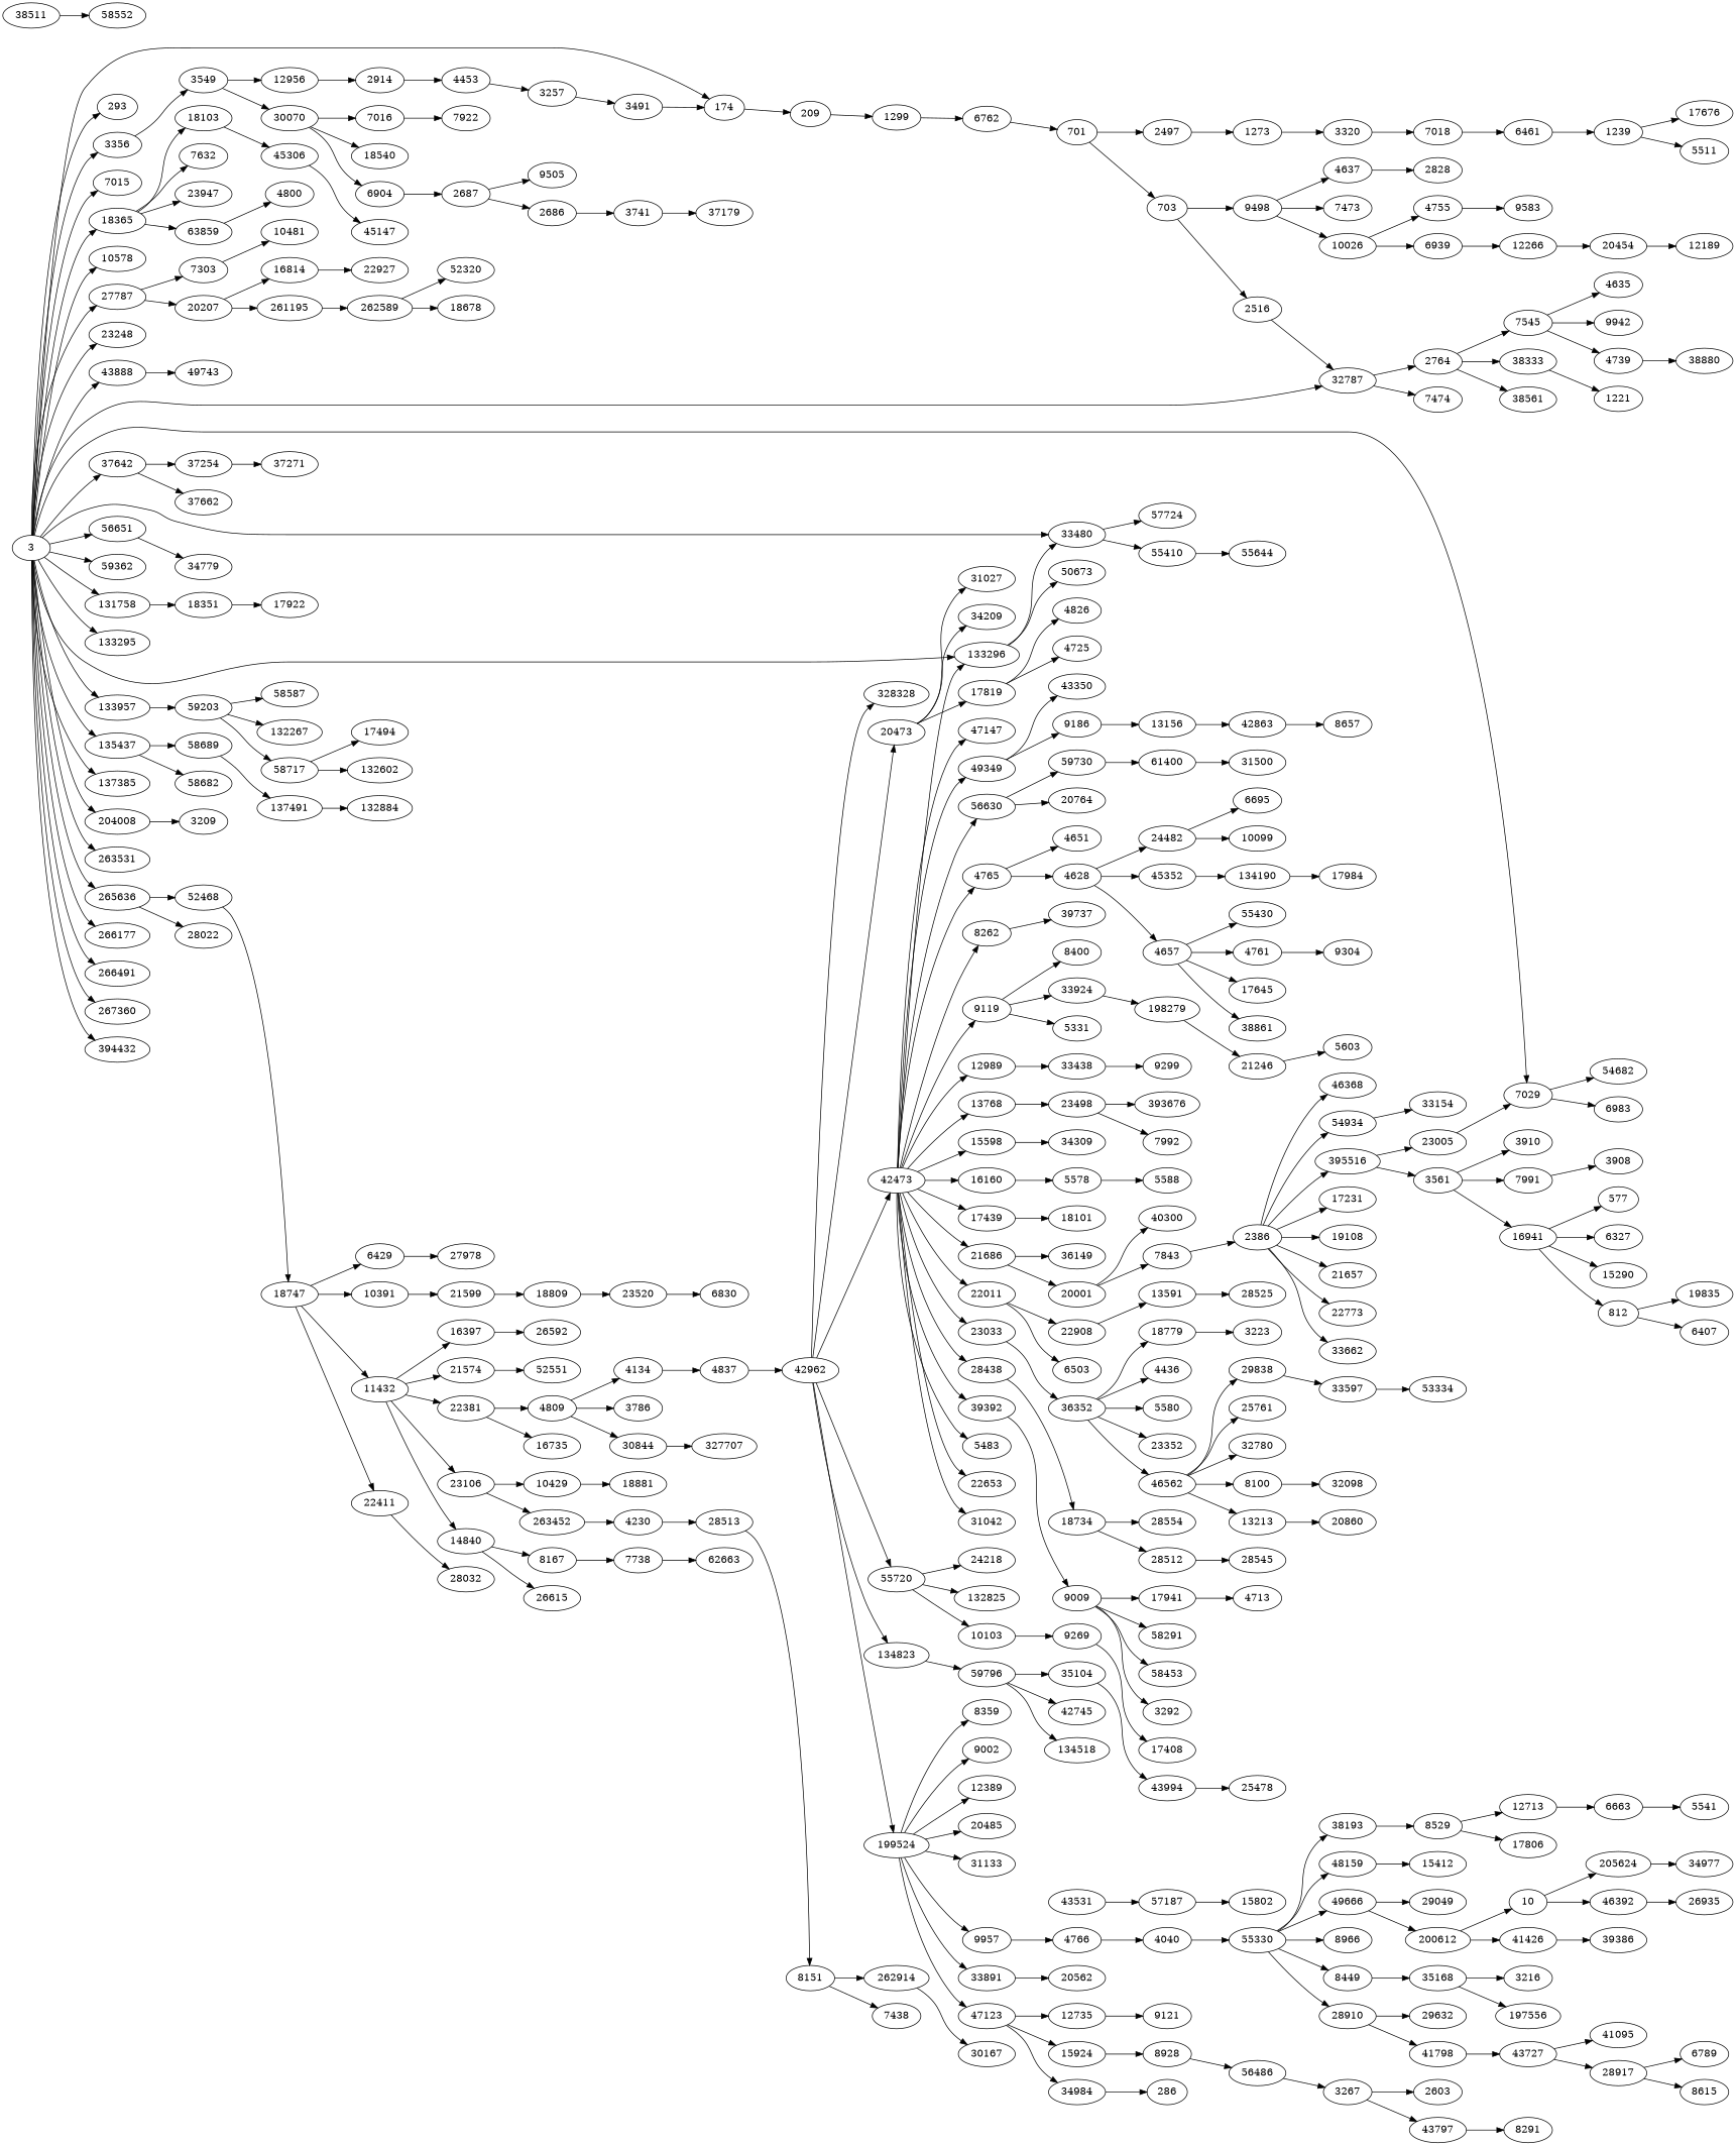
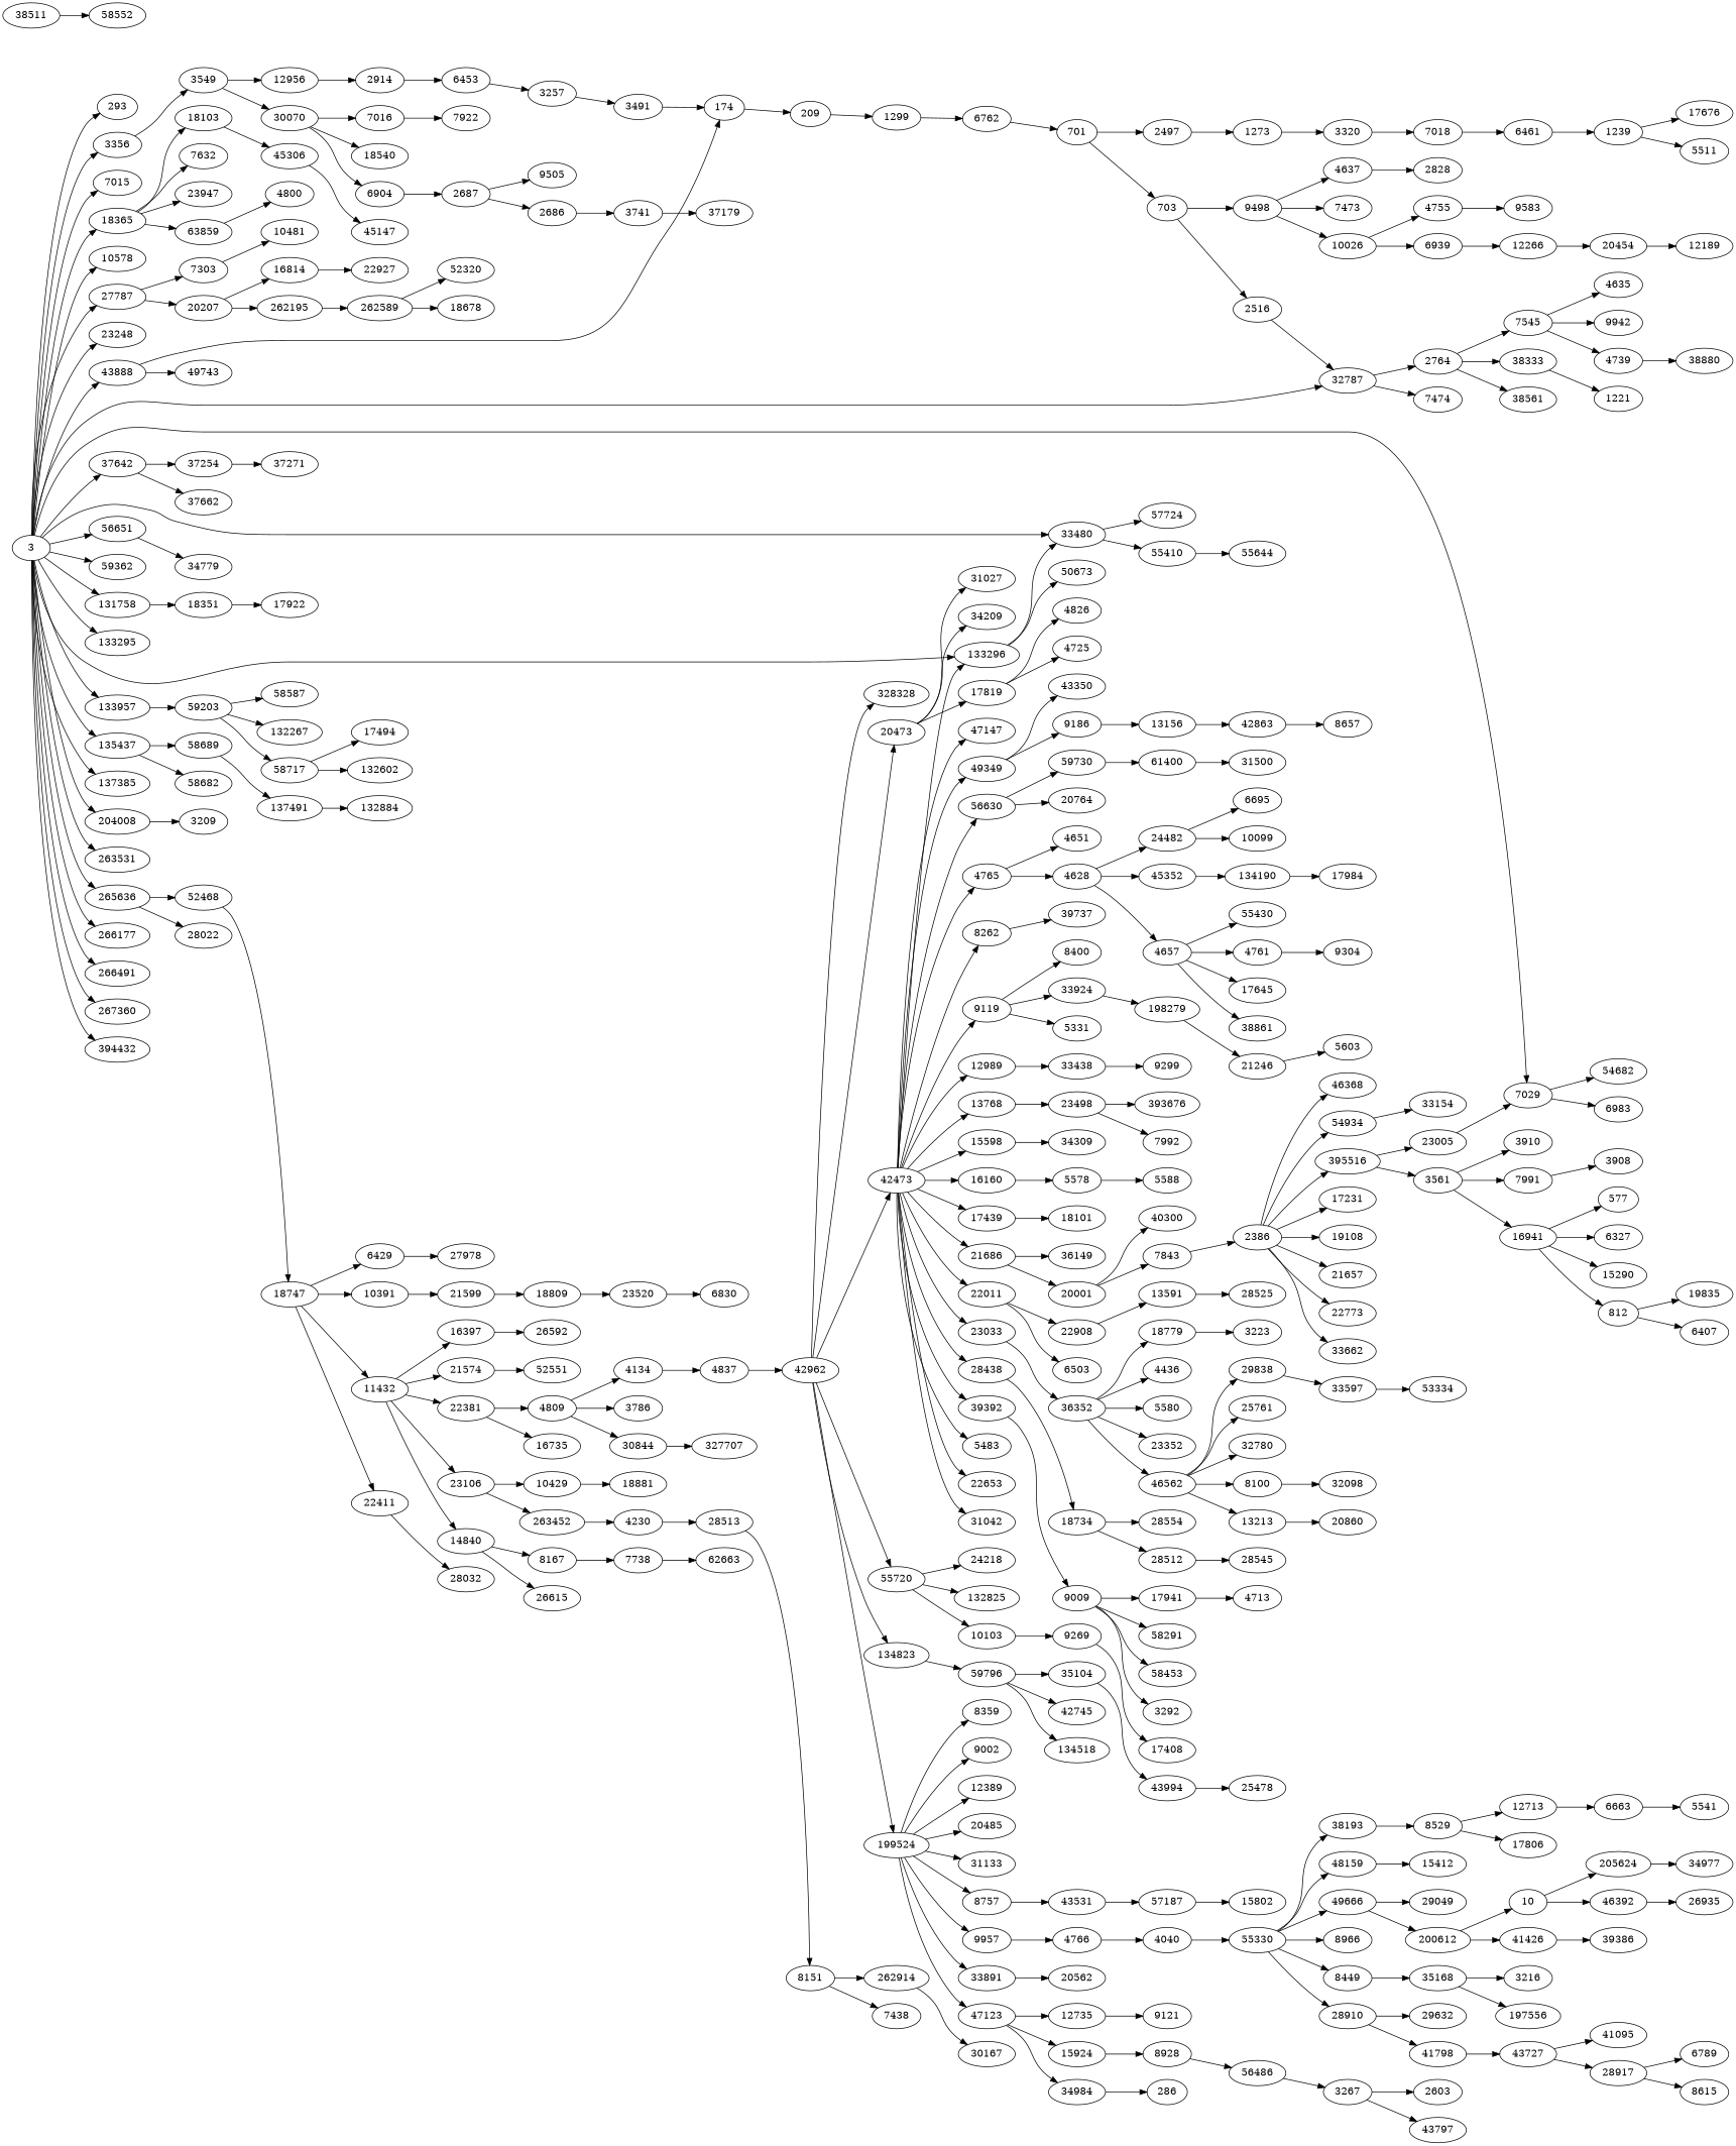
  digraph {
    rankdir=LR
    3
    174
    293
    3356
    7015
    7029
    10578
    18365
    23248
    27787
    32787
    33480
    37642
    43888
    56651
    59362
    131758
    133295
    133296
    133957
    135437
    137385
    204008
    263531
    265636
    266177
    266491
    267360
    394432
    209
    3549
    6939
    12266
    6983
    54682
    18103
    7632
    23947
    63859
    7303
    20207
    2764
    7474
    55410
    57724
    37254
    37662
    49743
    34779
    18351
    50673
    59203
    58689
    58682
    3209
    52468
    28022
    10
    46392
    205624
    26935
    34977
    1299
    6762
    701
    703
    2497
    2516
    9498
    1273
    4637
    7473
    10026
    812
    6407
    19835
    1239
    5511
    17676
    3320
    7018
    2386
    17231
    19108
    21657
    22773
    33662
    46368
    54934
    395516
    33154
    3561
    23005
    2686
    3741
    37179
    2687
    9505
    7545
    38333
    38561
    4739
    4635
    9942
    1221
    2914
-   6453 [label=4453]
+   6453
    3257
    3491
    3267
    2603
    43797
-   8291
    6461
    12956
    30070
    6904
    7016
    18540
    3910
    7991
    16941
    3908
    577
    6327
    15290
    4040
    55330
    8449
    28910
    38193
    48159
    49666
    8966
    4134
    4837
    42962
    4230
    28513
    8151
    4628
    4657
    24482
    45352
    4761
    17645
    38861
    55430
    6695
    10099
    134190
    2828
    9304
    38880
    4755
    9583
    4765
    4651
    4766
    4809
    3786
    30844
    327707
    20473
    42473
    55720
    134823
    199524
    328328
    5578
    5588
    6429
    27978
    6663
    5541
    20454
    7922
    10481
    7738
    62663
    7843
    8100
    32098
    7438
    262914
    30167
    8167
    8262
    39737
    35168
    3216
    197556
    8529
    12713
    17806
+   8757
    43531
    57187
    8928
    56486
    9009
    3292
    17941
    58291
    58453
    4713
    n207 [label=5331]
    9119
    8400
    33924
    198279
    9186
    13156
    42863
    9269
    17408
    9957
    10103
    10391
    21599
    18809
    10429
    18881
    11432
    14840
    16397
    21574
    22381
    23106
    26615
    26592
    52551
    16735
    263452
    12189
    12735
    9121
    12989
    33438
    9299
    8657
    13213
    20860
    13591
    28525
    13768
    23498
    7992
    393676
    15598
    34309
    15924
    16160
    16814
    22927
    17439
    18101
    17819
    4725
    4826
    45306
    45147
    17922
    38511
    58552
    4800
    18734
    28512
    28554
    28545
    18747
    22411
    28032
    18779
    3223
    23520
    6830
    20001
    40300
-   262195 [label=261195]
+   262195
    262589
    31027
    34209
    21246
    5603
    21686
    36149
    22011
    6503
    22908
    23033
    36352
    4436
    5580
    23352
    46562
    28438
    29632
    41798
    43727
    28917
    6789
    8615
    29838
    33597
    53334
    55644
    33891
    20562
    34984
    286
    35104
    43994
    25478
    25761
    32780
    37271
    39392
    41426
    39386
    41095
    5483
    22653
    31042
    47147
    49349
    56630
    43350
    20764
    59730
    24218
    132825
    59796
    47123
    8359
    9002
    12389
    20485
    31133
    15802
    17984
    15412
    29049
    200612
    61400
    137491
    132884
    58717
    17494
    132602
    58587
    132267
    31500
    42745
    134518
    18678
    52320
-   3 -> 174
+   43888 -> 174
    3 -> 293
    3 -> 3356
    3 -> 7015
    3 -> 7029
    3 -> 10578
    3 -> 18365
    3 -> 23248
    3 -> 27787
    3 -> 32787
    3 -> 33480
    3 -> 37642
    3 -> 43888
    3 -> 56651
    3 -> 59362
    3 -> 131758
    3 -> 133295
    3 -> 133296
    3 -> 133957
    3 -> 135437
    3 -> 137385
    3 -> 204008
    3 -> 263531
    3 -> 265636
    3 -> 266177
    3 -> 266491
    3 -> 267360
    3 -> 394432
    174 -> 209
    3356 -> 3549
    7029 -> 6983
    7029 -> 54682
    18365 -> 18103
    18365 -> 7632
    18365 -> 23947
    18365 -> 63859
    27787 -> 7303
    27787 -> 20207
    32787 -> 2764
    32787 -> 7474
    33480 -> 55410
    33480 -> 57724
    37642 -> 37254
    37642 -> 37662
    43888 -> 49743
    56651 -> 34779
    131758 -> 18351
    133296 -> 33480
    133296 -> 50673
    133957 -> 59203
    135437 -> 58689
    135437 -> 58682
    204008 -> 3209
    265636 -> 52468
    265636 -> 28022
    209 -> 1299
    3549 -> 12956
    3549 -> 30070
    6939 -> 12266
    12266 -> 20454
    18103 -> 45306
    63859 -> 4800
    7303 -> 10481
    20207 -> 16814
    20207 -> 262195
    2764 -> 7545
    2764 -> 38333
    2764 -> 38561
    55410 -> 55644
    37254 -> 37271
    18351 -> 17922
    59203 -> 58717
    59203 -> 58587
    59203 -> 132267
    58689 -> 137491
    52468 -> 18747
    10 -> 46392
    10 -> 205624
    46392 -> 26935
    205624 -> 34977
    1299 -> 6762
    6762 -> 701
    701 -> 703
    701 -> 2497
    703 -> 2516
    703 -> 9498
    2497 -> 1273
    2516 -> 32787
    9498 -> 4637
    9498 -> 7473
    9498 -> 10026
    1273 -> 3320
    4637 -> 2828
    10026 -> 6939
    10026 -> 4755
    812 -> 6407
    812 -> 19835
    1239 -> 5511
    1239 -> 17676
    3320 -> 7018
    7018 -> 6461
    2386 -> 17231
    2386 -> 19108
    2386 -> 21657
    2386 -> 22773
    2386 -> 33662
    2386 -> 46368
    2386 -> 54934
    2386 -> 395516
    54934 -> 33154
    395516 -> 3561
    395516 -> 23005
    3561 -> 3910
    3561 -> 7991
    3561 -> 16941
    23005 -> 7029
    2686 -> 3741
    3741 -> 37179
    2687 -> 2686
    2687 -> 9505
    7545 -> 4739
    7545 -> 4635
    7545 -> 9942
    38333 -> 1221
    4739 -> 38880
    2914 -> 6453
    6453 -> 3257
    3257 -> 3491
    3491 -> 174
    3267 -> 2603
    3267 -> 43797
-   43797 -> 8291
    6461 -> 1239
    12956 -> 2914
    30070 -> 6904
    30070 -> 7016
    30070 -> 18540
    6904 -> 2687
    7016 -> 7922
    7991 -> 3908
    16941 -> 812
    16941 -> 577
    16941 -> 6327
    16941 -> 15290
    4040 -> 55330
    55330 -> 8449
    55330 -> 28910
    55330 -> 38193
    55330 -> 48159
    55330 -> 49666
    55330 -> 8966
    8449 -> 35168
    28910 -> 29632
    28910 -> 41798
    38193 -> 8529
    48159 -> 15412
    49666 -> 29049
    49666 -> 200612
    4134 -> 4837
    4837 -> 42962
    42962 -> 20473
    42962 -> 42473
    42962 -> 55720
    42962 -> 134823
    42962 -> 199524
    42962 -> 328328
    4230 -> 28513
    28513 -> 8151
    8151 -> 7438
    8151 -> 262914
    4628 -> 4657
    4628 -> 24482
    4628 -> 45352
    4657 -> 4761
    4657 -> 17645
    4657 -> 38861
    4657 -> 55430
    24482 -> 6695
    24482 -> 10099
    45352 -> 134190
    4761 -> 9304
    134190 -> 17984
    4755 -> 9583
    4765 -> 4628
    4765 -> 4651
    4766 -> 4040
    4809 -> 4134
    4809 -> 3786
    4809 -> 30844
    30844 -> 327707
    20473 -> 17819
    20473 -> 31027
    20473 -> 34209
    42473 -> 133296
    42473 -> 4765
    42473 -> 8262
    42473 -> 9119
    42473 -> 12989
    42473 -> 13768
    42473 -> 15598
    42473 -> 16160
    42473 -> 17439
    42473 -> 21686
    42473 -> 22011
    42473 -> 23033
    42473 -> 28438
    42473 -> 39392
    42473 -> 5483
    42473 -> 22653
    42473 -> 31042
    42473 -> 47147
    42473 -> 49349
    42473 -> 56630
    55720 -> 10103
    55720 -> 24218
    55720 -> 132825
    134823 -> 59796
+   199524 -> 8757
    199524 -> 9957
    199524 -> 33891
    199524 -> 47123
    199524 -> 8359
    199524 -> 9002
    199524 -> 12389
    199524 -> 20485
    199524 -> 31133
    5578 -> 5588
    6429 -> 27978
    6663 -> 5541
    20454 -> 12189
    7738 -> 62663
    7843 -> 2386
    8100 -> 32098
    262914 -> 30167
    8167 -> 7738
    8262 -> 39737
    35168 -> 3216
    35168 -> 197556
    8529 -> 12713
    8529 -> 17806
    12713 -> 6663
+   8757 -> 43531
    43531 -> 57187
    57187 -> 15802
    8928 -> 56486
    56486 -> 3267
    9009 -> 3292
    9009 -> 17941
    9009 -> 58291
    9009 -> 58453
    17941 -> 4713
    9119 -> n207
    9119 -> 8400
    9119 -> 33924
    33924 -> 198279
    198279 -> 21246
    9186 -> 13156
    13156 -> 42863
    42863 -> 8657
    9269 -> 17408
    9957 -> 4766
    10103 -> 9269
    10391 -> 21599
    21599 -> 18809
    18809 -> 23520
    10429 -> 18881
    11432 -> 14840
    11432 -> 16397
    11432 -> 21574
    11432 -> 22381
    11432 -> 23106
    14840 -> 8167
    14840 -> 26615
    16397 -> 26592
    21574 -> 52551
    22381 -> 4809
    22381 -> 16735
    23106 -> 10429
    23106 -> 263452
    263452 -> 4230
    12735 -> 9121
    12989 -> 33438
    33438 -> 9299
    13213 -> 20860
    13591 -> 28525
    13768 -> 23498
    23498 -> 7992
    23498 -> 393676
    15598 -> 34309
    15924 -> 8928
    16160 -> 5578
    16814 -> 22927
    17439 -> 18101
    17819 -> 4725
    17819 -> 4826
    45306 -> 45147
    38511 -> 58552
    18734 -> 28512
    18734 -> 28554
    28512 -> 28545
    18747 -> 6429
    18747 -> 10391
    18747 -> 11432
    18747 -> 22411
    22411 -> 28032
    18779 -> 3223
    23520 -> 6830
    20001 -> 7843
    20001 -> 40300
    262195 -> 262589
    262589 -> 18678
    262589 -> 52320
    21246 -> 5603
    21686 -> 20001
    21686 -> 36149
    22011 -> 6503
    22011 -> 22908
    22908 -> 13591
    23033 -> 36352
    36352 -> 18779
    36352 -> 4436
    36352 -> 5580
    36352 -> 23352
    36352 -> 46562
    46562 -> 8100
    46562 -> 13213
    46562 -> 29838
    46562 -> 25761
    46562 -> 32780
    28438 -> 18734
    41798 -> 43727
    43727 -> 28917
    43727 -> 41095
    28917 -> 6789
    28917 -> 8615
    29838 -> 33597
    33597 -> 53334
    33891 -> 20562
    34984 -> 286
    35104 -> 43994
    43994 -> 25478
    39392 -> 9009
    41426 -> 39386
    49349 -> 9186
    49349 -> 43350
    56630 -> 20764
    56630 -> 59730
    59730 -> 61400
    59796 -> 35104
    59796 -> 42745
    59796 -> 134518
    47123 -> 12735
    47123 -> 15924
    47123 -> 34984
    200612 -> 10
    200612 -> 41426
    61400 -> 31500
    137491 -> 132884
    58717 -> 17494
    58717 -> 132602
  }
